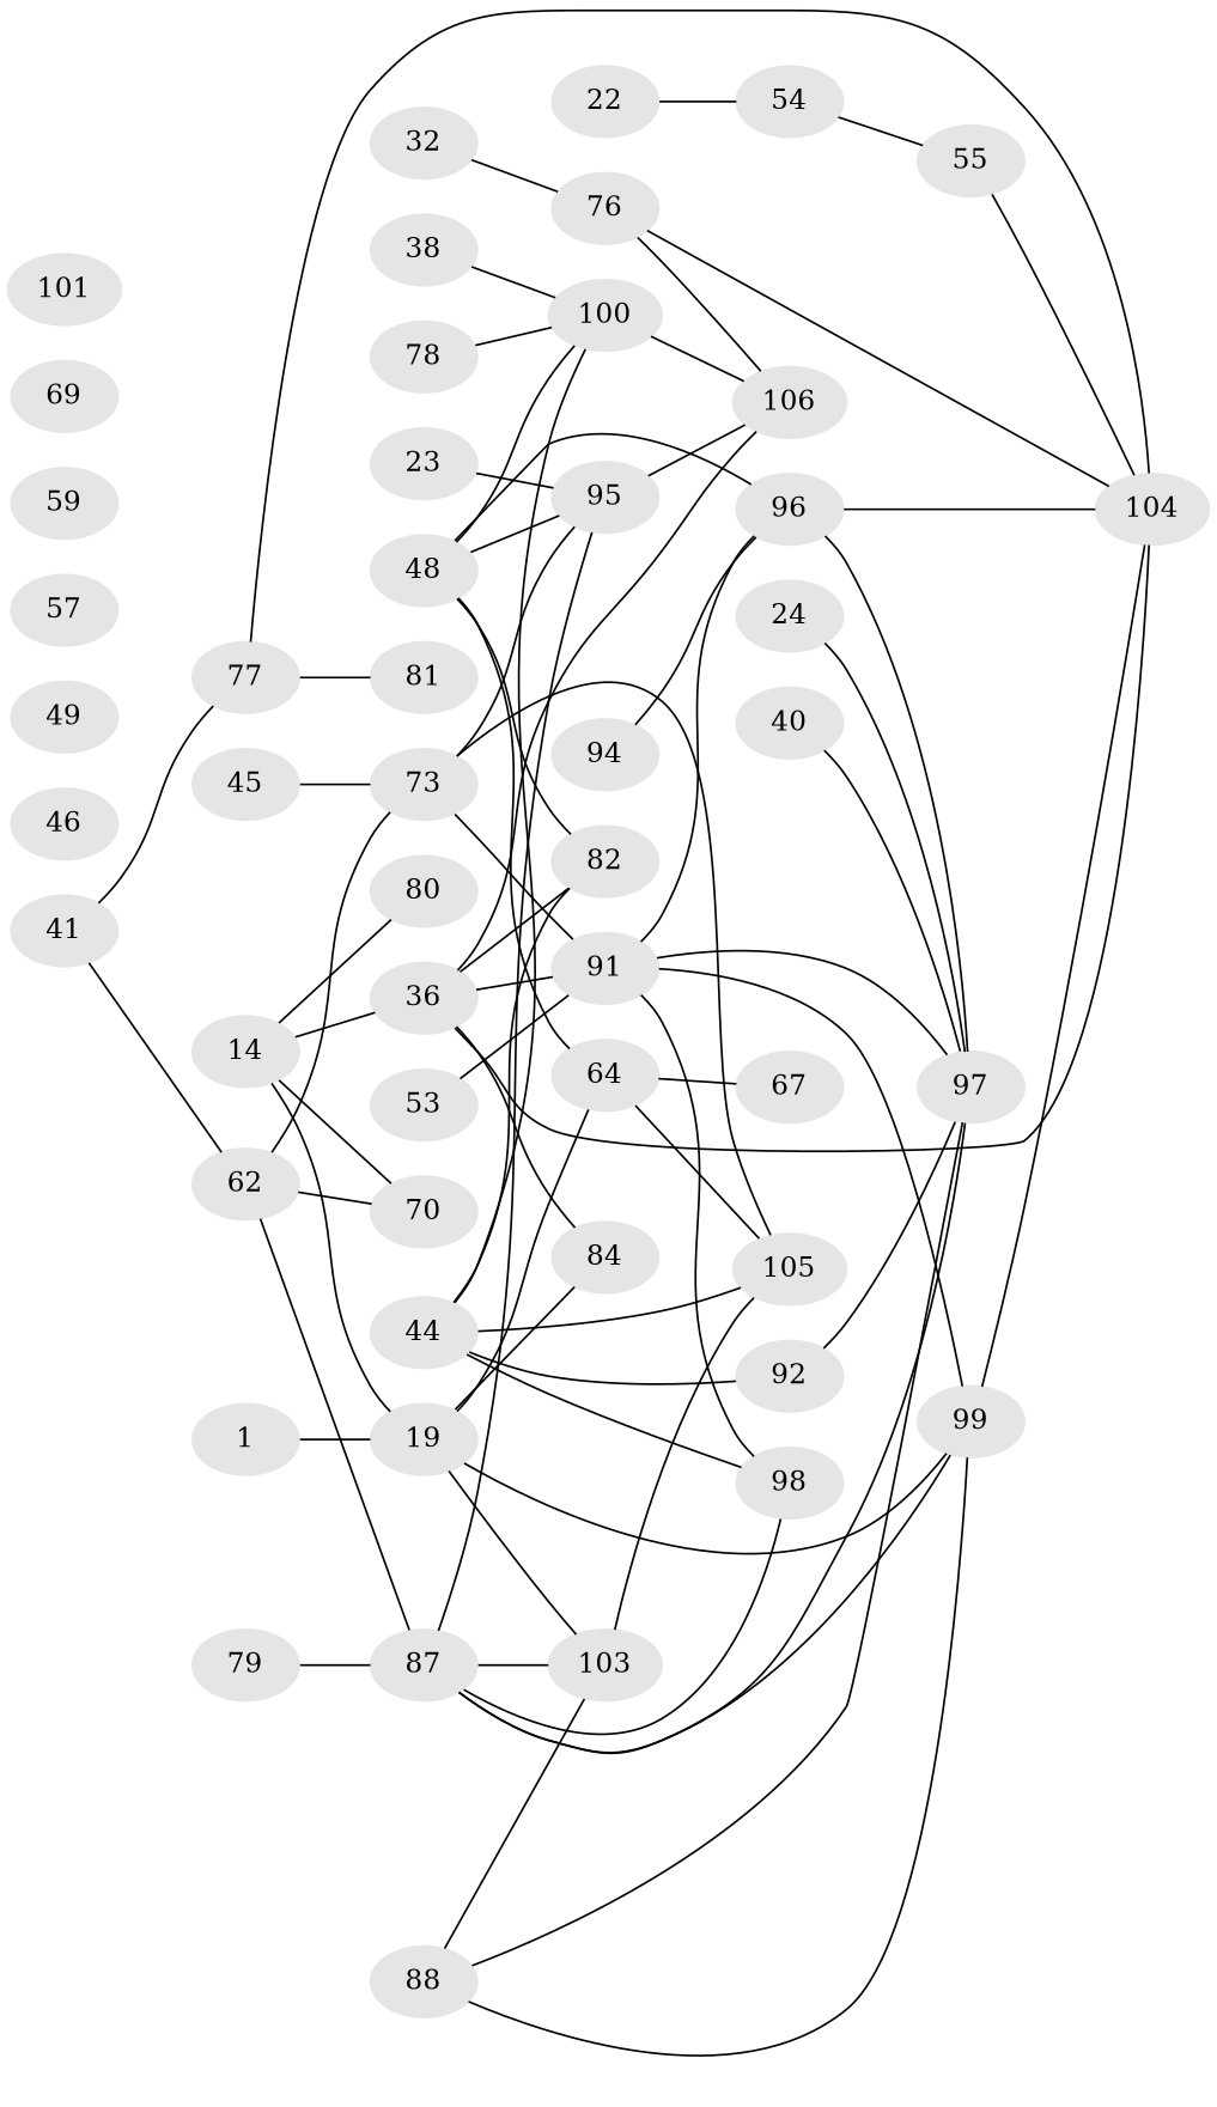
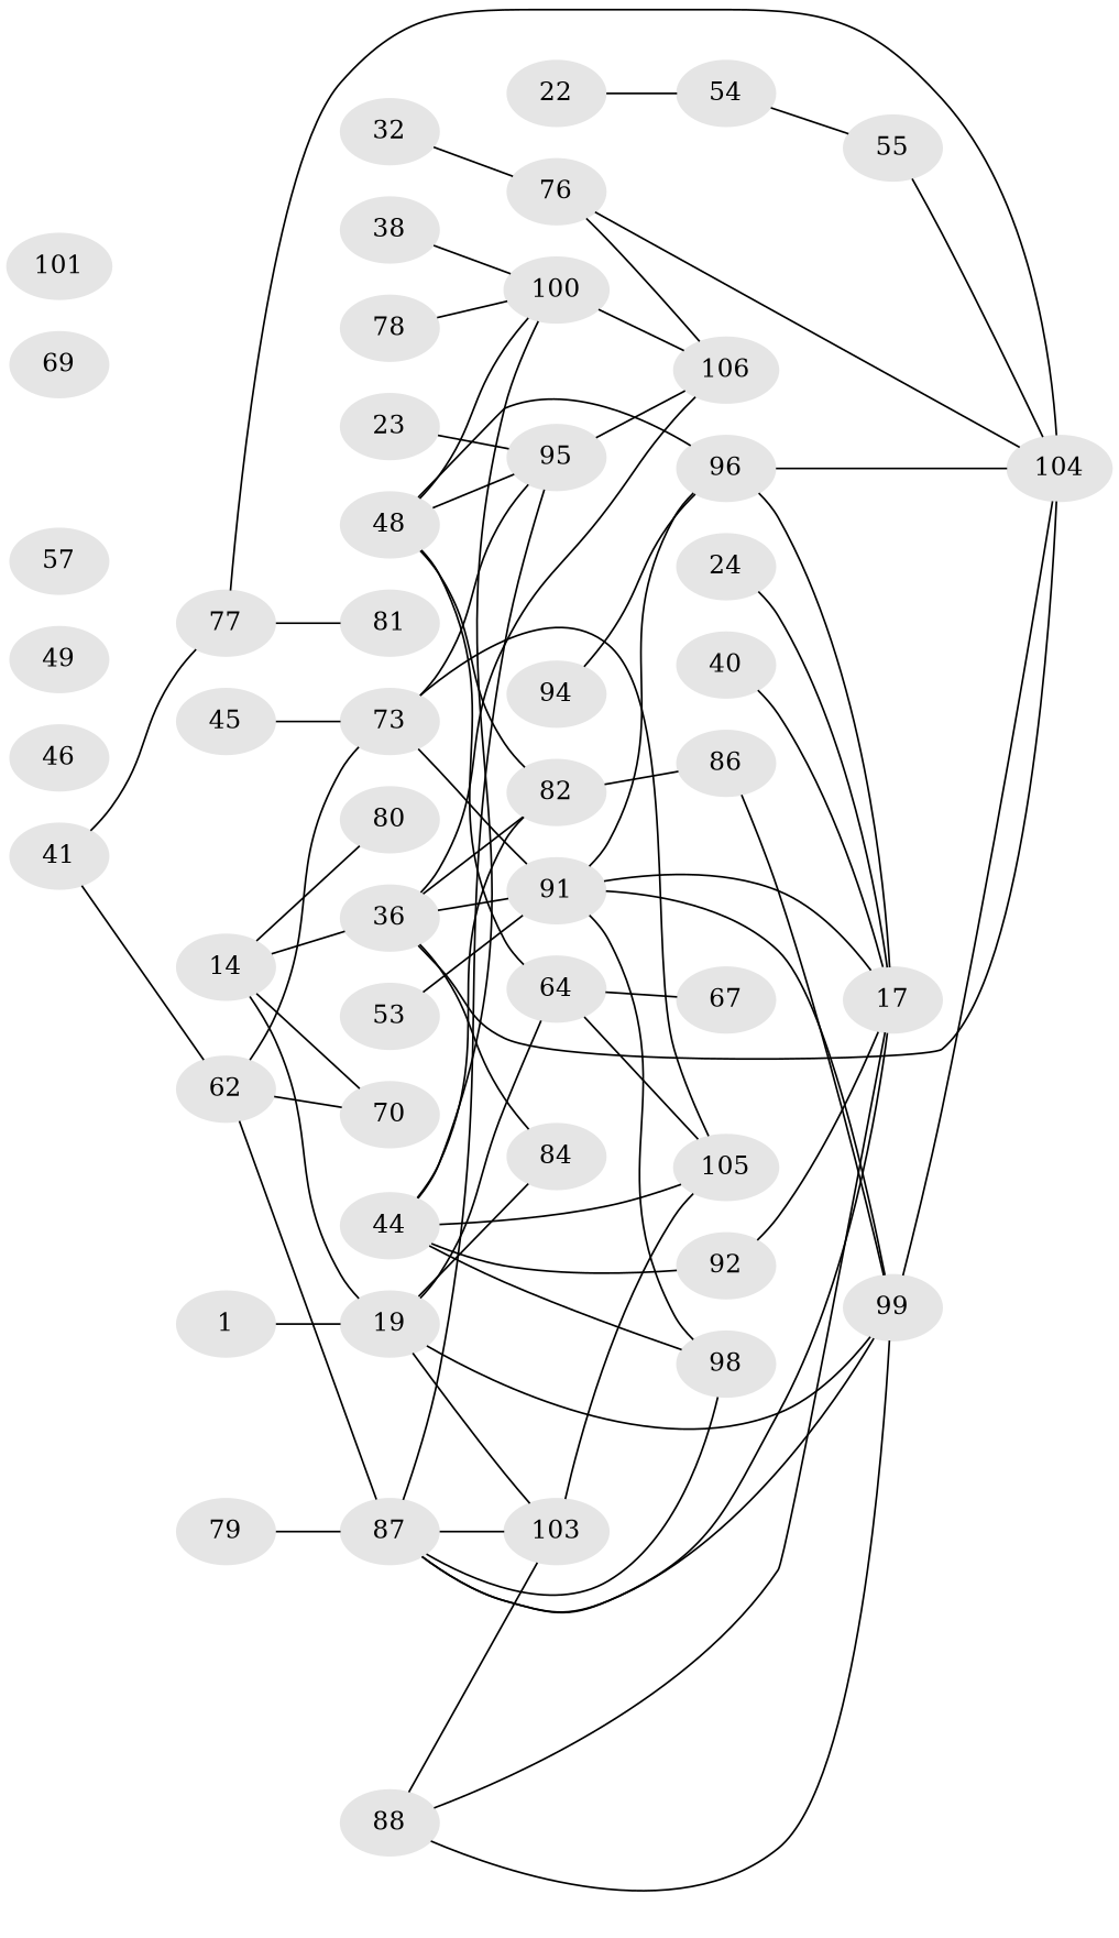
  graph {
    rankdir=LR
    node [color=gray90 style=filled]
    19 [super="+16"]
    64 [super="+58"]
    84 [super="+51+37"]
    99 [super="+20+83"]
    103 [super="+25+8"]
    n6 [label=1]
    14
    36 [super="+29"]
    70
    80
    82 [super="+30+71+72"]
    91 [super="+6+61+90"]
    104 [super="+11+93"]
    106 [super="+75+102+74"]
    105 [super="+89"]
    67
    22
    54
    55
    95 [super="+52"]
    23
-   97 [super="+26+66"]
+   97 [super="+26+66" label=17]
    24
    32 [super="+18"]
    76
+   86 [super="+10"]
    98 [super="+17"]
    96 [super="+63"]
    100 [super="+13"]
    38
    40
    41
    62
    77
    73 [super="+43"]
    87 [super="+15+50"]
    81
    44 [super="+39"]
    92
    45
    46
    48
    49
    53
    57 [super="+1"]
-   59
    69
    78
    79
    88 [super="+65"]
    94
    101
    19 -- 64
    19 -- 84
    19 -- 99 [weight=2]
    19 -- 103
    64 -- 105
    64 -- 67
    99 -- 104
    103 -- 105 [weight=2]
    n6 -- 19
    14 -- 19 [weight=2]
    14 -- 36 [weight=2]
    14 -- 70
    14 -- 80
    36 -- 84
    36 -- 82
    36 -- 91
    36 -- 104
    36 -- 106 [weight=2]
+   82 -- 86
    91 -- 99 [weight=2]
    91 -- 97
    91 -- 98
    91 -- 96
    22 -- 54
    54 -- 55
    55 -- 104
    95 -- 106 [weight=2]
    23 -- 95
    24 -- 97
    32 -- 76
    76 -- 104
    76 -- 106
+   86 -- 99
    96 -- 104 [weight=2]
    96 -- 97
    100 -- 106
    38 -- 100
    40 -- 97
    41 -- 62
    41 -- 77
    62 -- 70
    62 -- 73
    62 -- 87
    77 -- 104
    77 -- 81
    73 -- 91 [weight=2]
    73 -- 105
    73 -- 95
    87 -- 99
    87 -- 103
    87 -- 95 [weight=2]
    87 -- 97
    87 -- 98
    44 -- 82
    44 -- 105
    44 -- 98 [weight=2]
    44 -- 100 [weight=2]
    44 -- 92
    92 -- 97
    45 -- 73
    48 -- 64
    48 -- 82
    48 -- 95
    48 -- 96
    48 -- 100
    53 -- 91
    78 -- 100
    79 -- 87
    88 -- 99
    88 -- 103 [weight=3]
    88 -- 97 [weight=3]
    94 -- 96
  }
